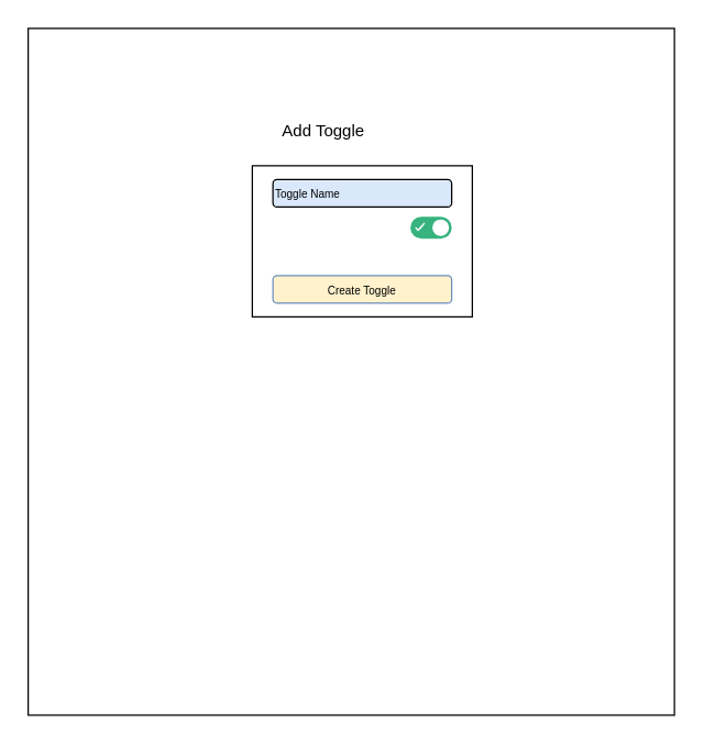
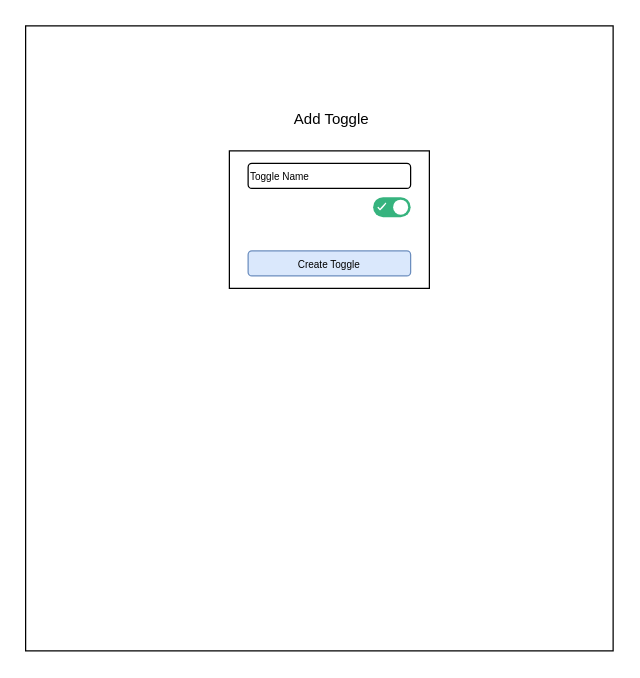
  <mxCell id="0" />
  <mxCell id="1" parent="0" />
  <mxCell id="2" value="" style="rounded=0;whiteSpace=wrap;html=1;movable=1;resizable=1;rotatable=1;deletable=1;editable=1;locked=0;connectable=1;" vertex="1" parent="1"><mxGeometry x="20" y="20" width="470" height="500" as="geometry" /></mxCell>
- <mxCell id="3" value="Add Toggle" style="text;html=1;strokeColor=none;fillColor=none;align=center;verticalAlign=middle;whiteSpace=wrap;rounded=0;" vertex="1" parent="1"><mxGeometry x="172" y="80" width="126" height="30" as="geometry" /></mxCell>
+ <mxCell id="3" value="Add Toggle" style="text;html=1;strokeColor=none;fillColor=none;align=center;verticalAlign=middle;whiteSpace=wrap;rounded=0;" vertex="1" parent="1"><mxGeometry x="202" y="80" width="126" height="30" as="geometry" /></mxCell>
  <mxCell id="4" value="" style="rounded=0;whiteSpace=wrap;html=1;" vertex="1" parent="1"><mxGeometry x="183" y="120" width="160" height="110" as="geometry" /></mxCell>
- <mxCell id="5" value="&lt;span style=&quot;font-size: 8px;&quot;&gt;Toggle Name&lt;/span&gt;" style="rounded=1;whiteSpace=wrap;html=1;align=left;fillColor=#dae8fc;" vertex="1" parent="1"><mxGeometry x="198" y="130" width="130" height="20" as="geometry" /></mxCell>
- <mxCell id="6" value="&lt;font style=&quot;font-size: 8px;&quot;&gt;Create Toggle&lt;/font&gt;" style="rounded=1;whiteSpace=wrap;html=1;fillColor=#fff2cc;strokeColor=#6c8ebf;" vertex="1" parent="1"><mxGeometry x="198" y="200" width="130" height="20" as="geometry" /></mxCell>
+ <mxCell id="5" value="&lt;span style=&quot;font-size: 8px;&quot;&gt;Toggle Name&lt;/span&gt;" style="rounded=1;whiteSpace=wrap;html=1;align=left;" vertex="1" parent="1"><mxGeometry x="198" y="130" width="130" height="20" as="geometry" /></mxCell>
+ <mxCell id="6" value="&lt;font style=&quot;font-size: 8px;&quot;&gt;Create Toggle&lt;/font&gt;" style="rounded=1;whiteSpace=wrap;html=1;fillColor=#dae8fc;strokeColor=#6c8ebf;" vertex="1" parent="1"><mxGeometry x="198" y="200" width="130" height="20" as="geometry" /></mxCell>
  <mxCell id="7" value="" style="fillColor=#36B37E;strokeColor=none;rounded=1;arcSize=50;sketch=0;hachureGap=4;pointerEvents=0;fontFamily=Architects Daughter;fontSource=https%3A%2F%2Ffonts.googleapis.com%2Fcss%3Ffamily%3DArchitects%2BDaughter;fontSize=20;" vertex="1" parent="1"><mxGeometry x="298" y="157" width="30" height="16" as="geometry" /></mxCell>
  <mxCell id="8" value="" style="shape=ellipse;strokeColor=none;fillColor=#ffffff;sketch=0;hachureGap=4;pointerEvents=0;fontFamily=Architects Daughter;fontSource=https%3A%2F%2Ffonts.googleapis.com%2Fcss%3Ffamily%3DArchitects%2BDaughter;fontSize=20;" vertex="1" parent="7"><mxGeometry x="1" y="0.5" width="12" height="12" relative="1" as="geometry"><mxPoint x="-14" y="-6" as="offset" /></mxGeometry></mxCell>
  <mxCell id="9" value="" style="html=1;shadow=0;dashed=0;shape=mxgraph.atlassian.check;strokeColor=#ffffff;sketch=1;hachureGap=4;pointerEvents=0;fontFamily=Architects Daughter;fontSource=https%3A%2F%2Ffonts.googleapis.com%2Fcss%3Ffamily%3DArchitects%2BDaughter;fontSize=20;" vertex="1" parent="7"><mxGeometry y="0.5" width="6" height="5" relative="1" as="geometry"><mxPoint x="4" y="-3" as="offset" /></mxGeometry></mxCell>
